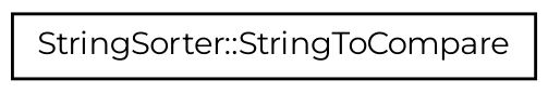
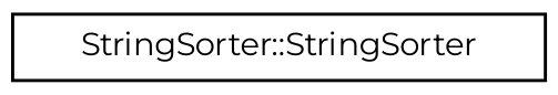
  digraph {
    rankdir=LR
    fontname=Montserrat
-   n1 [color=black fillcolor=white fontname=Montserrat fontsize=10 height=0.2 label="StringSorter::StringToCompare" shape=record style=filled width=0.4]
+   n1 [color=black fillcolor=white fontname=Montserrat fontsize=10 height=0.2 label="StringSorter::StringSorter" shape=record style=filled width=0.4]
  }
